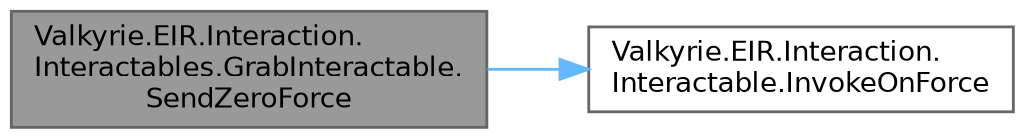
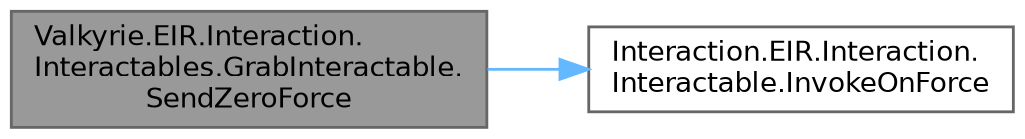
  digraph {
    rankdir=LR
    node [fontname=Helvetica fontsize=10 shape=box style=filled]
    n1 [color=gray40 fillcolor=grey60 fontcolor=black height=0.2 label="Valkyrie.EIR.Interaction.\lInteractables.GrabInteractable.\lSendZeroForce" width=0.4]
-   n2 [color=grey40 fillcolor=white height=0.2 label="Valkyrie.EIR.Interaction.\lInteractable.InvokeOnForce" width=0.4]
+   n2 [color=grey40 fillcolor=white height=0.2 label="Interaction.EIR.Interaction.\lInteractable.InvokeOnForce" width=0.4]
    n1 -> n2 [color=steelblue1 fontname=Helvetica fontsize=10 labelfontname=Helvetica labelfontsize=10 style=solid]
  }
